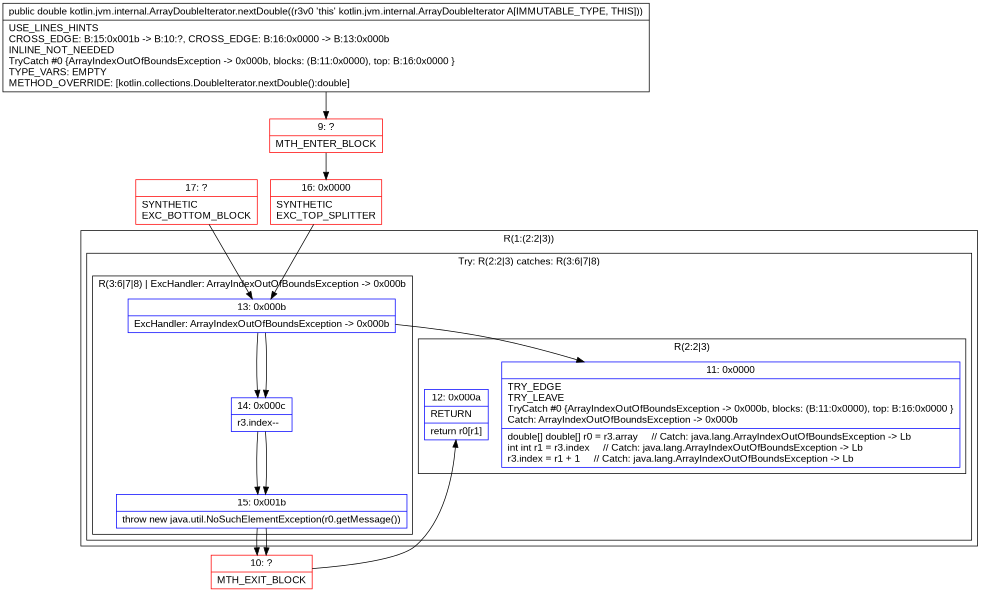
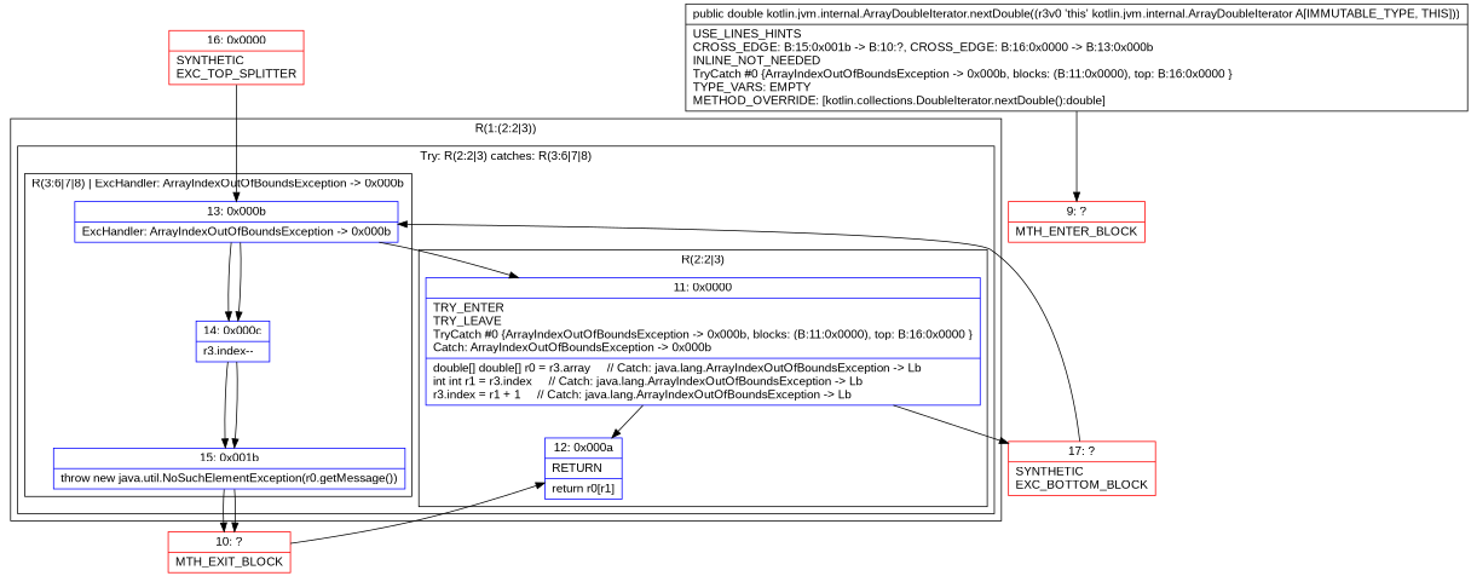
  digraph {
    fontname="Liberation Sans"
    node [color=blue fontname="Liberation Sans" shape=record]
    edge [fontname="Liberation Sans"]
-   n1 [label="{11\:\ 0x0000|TRY_EDGE\lTRY_LEAVE\lTryCatch #0 \{ArrayIndexOutOfBoundsException \-\> 0x000b, blocks: (B:11:0x0000), top: B:16:0x0000 \}\lCatch: ArrayIndexOutOfBoundsException \-\> 0x000b\l|double[] double[] r0 = r3.array     \/\/ Catch: java.lang.ArrayIndexOutOfBoundsException \-\> Lb\lint int r1 = r3.index     \/\/ Catch: java.lang.ArrayIndexOutOfBoundsException \-\> Lb\lr3.index = r1 + 1     \/\/ Catch: java.lang.ArrayIndexOutOfBoundsException \-\> Lb\l}"]
+   n1 [label="{11\:\ 0x0000|TRY_ENTER\lTRY_LEAVE\lTryCatch #0 \{ArrayIndexOutOfBoundsException \-\> 0x000b, blocks: (B:11:0x0000), top: B:16:0x0000 \}\lCatch: ArrayIndexOutOfBoundsException \-\> 0x000b\l|double[] double[] r0 = r3.array     \/\/ Catch: java.lang.ArrayIndexOutOfBoundsException \-\> Lb\lint int r1 = r3.index     \/\/ Catch: java.lang.ArrayIndexOutOfBoundsException \-\> Lb\lr3.index = r1 + 1     \/\/ Catch: java.lang.ArrayIndexOutOfBoundsException \-\> Lb\l}"]
    n2 [label="{12\:\ 0x000a|RETURN\l|return r0[r1]\l}"]
    n3 [label="{13\:\ 0x000b|ExcHandler: ArrayIndexOutOfBoundsException \-\> 0x000b\l}"]
    n4 [label="{14\:\ 0x000c|r3.index\-\-\l}"]
    n5 [label="{15\:\ 0x001b|throw new java.util.NoSuchElementException(r0.getMessage())\l}"]
    n6 [color=red label="{17\:\ ?|SYNTHETIC\lEXC_BOTTOM_BLOCK\l}"]
    n7 [color=red label="{10\:\ ?|MTH_EXIT_BLOCK\l}"]
    n8 [color=red label="{9\:\ ?|MTH_ENTER_BLOCK\l}"]
    n9 [color=red label="{16\:\ 0x0000|SYNTHETIC\lEXC_TOP_SPLITTER\l}"]
    n10 [label="{public double kotlin.jvm.internal.ArrayDoubleIterator.nextDouble((r3v0 'this' kotlin.jvm.internal.ArrayDoubleIterator A[IMMUTABLE_TYPE, THIS]))  | USE_LINES_HINTS\lCROSS_EDGE: B:15:0x001b \-\> B:10:?, CROSS_EDGE: B:16:0x0000 \-\> B:13:0x000b\lINLINE_NOT_NEEDED\lTryCatch #0 \{ArrayIndexOutOfBoundsException \-\> 0x000b, blocks: (B:11:0x0000), top: B:16:0x0000 \}\lTYPE_VARS: EMPTY\lMETHOD_OVERRIDE: [kotlin.collections.DoubleIterator.nextDouble():double]\l}" color=""]
    subgraph cluster_1 {
      label="R(1:(2:2|3))"
      subgraph cluster_2 {
        label="Try: R(2:2|3) catches: R(3:6|7|8)"
        subgraph cluster_3 {
          label="R(2:2|3)"
          n1
          n2
        }
        subgraph cluster_4 {
          label="R(3:6|7|8) | ExcHandler: ArrayIndexOutOfBoundsException \-\> 0x000b\l"
          n3
          n4
          n5
        }
      }
    }
    subgraph cluster_5 {
      label="R(3:6|7|8) | ExcHandler: ArrayIndexOutOfBoundsException \-\> 0x000b\l"
    }
+   n1 -> n2
+   n1 -> n6
    n3 -> n1
    n3 -> n4
    n3 -> n4
    n4 -> n5
    n4 -> n5
    n5 -> n7
    n5 -> n7
    n6 -> n3
    n7 -> n2
-   n8 -> n9
    n9 -> n3
    n10 -> n8
  }
